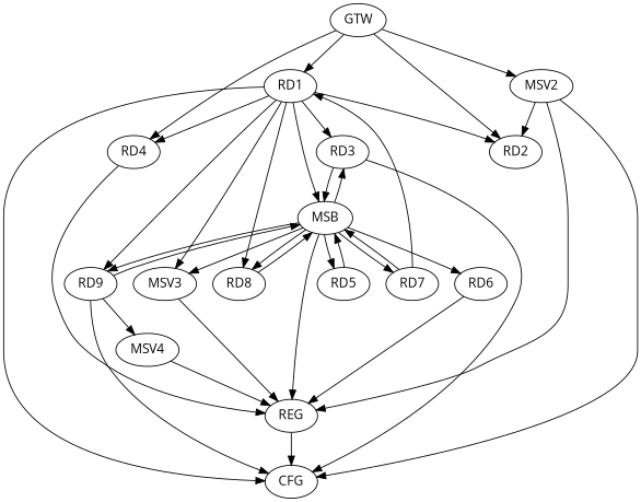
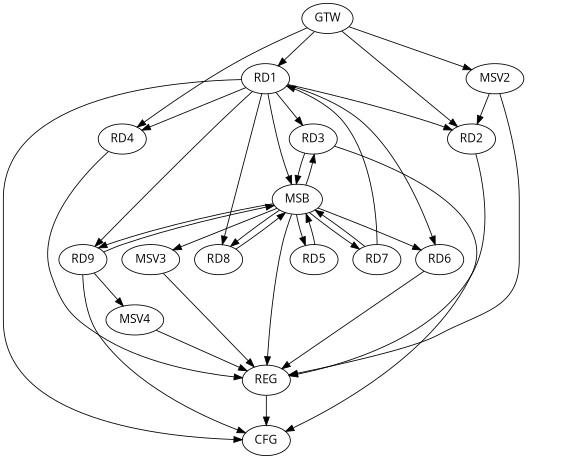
  strict digraph {
    fontname="Open Sans"
    node [fontname="Open Sans"]
    edge [fontname="Open Sans"]
    n1 [label=RD1]
    n2 [label=RD2]
    n3 [label=RD3]
    n4 [label=RD4]
    n5 [label=RD6]
    n6 [label=RD8]
    n7 [label=RD9]
    n8 [label=MSB]
    n9 [label=CFG]
    n10 [label=REG]
    n11 [label=RD7]
    n12 [label=MSV4]
    n13 [label=RD5]
    n14 [label=MSV3]
    n15 [label=GTW]
    n16 [label=MSV2]
    n1 -> n2
    n1 -> n3
    n1 -> n4
-   n1 -> n14
+   n1 -> n5
    n1 -> n6
    n1 -> n7
    n1 -> n8
    n1 -> n9
+   n2 -> n10
    n3 -> n8
    n3 -> n9
    n4 -> n10
    n5 -> n10
    n6 -> n8
    n7 -> n8
    n7 -> n9
    n7 -> n12
    n8 -> n3
    n8 -> n5
    n8 -> n6
    n8 -> n7
    n8 -> n10
    n8 -> n11
    n8 -> n13
    n8 -> n14
    n10 -> n9
    n11 -> n1
    n11 -> n8
    n12 -> n10
    n13 -> n8
    n14 -> n10
    n15 -> n1
    n15 -> n2
    n15 -> n4
    n15 -> n16
    n16 -> n2
-   n16 -> n9
    n16 -> n10
  }
